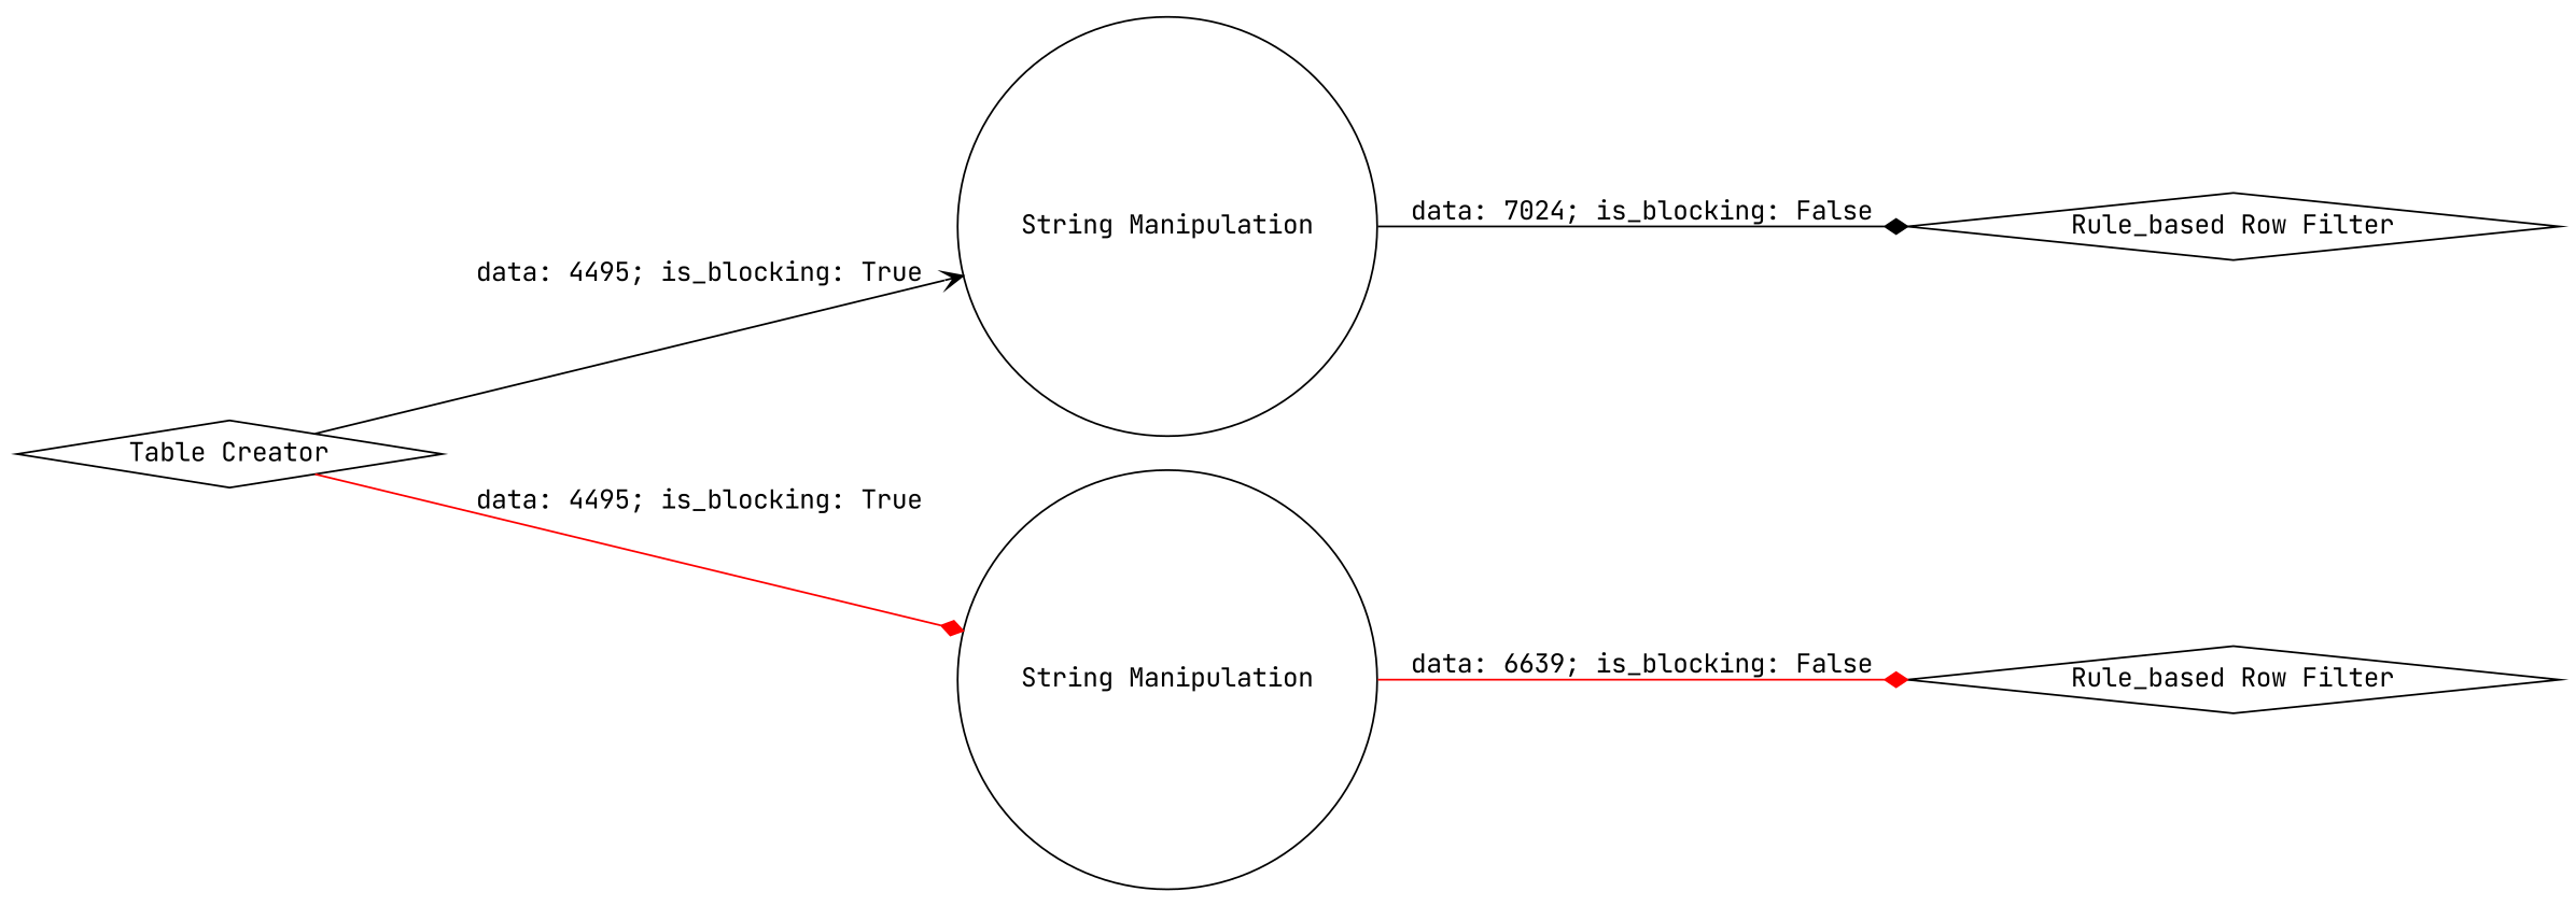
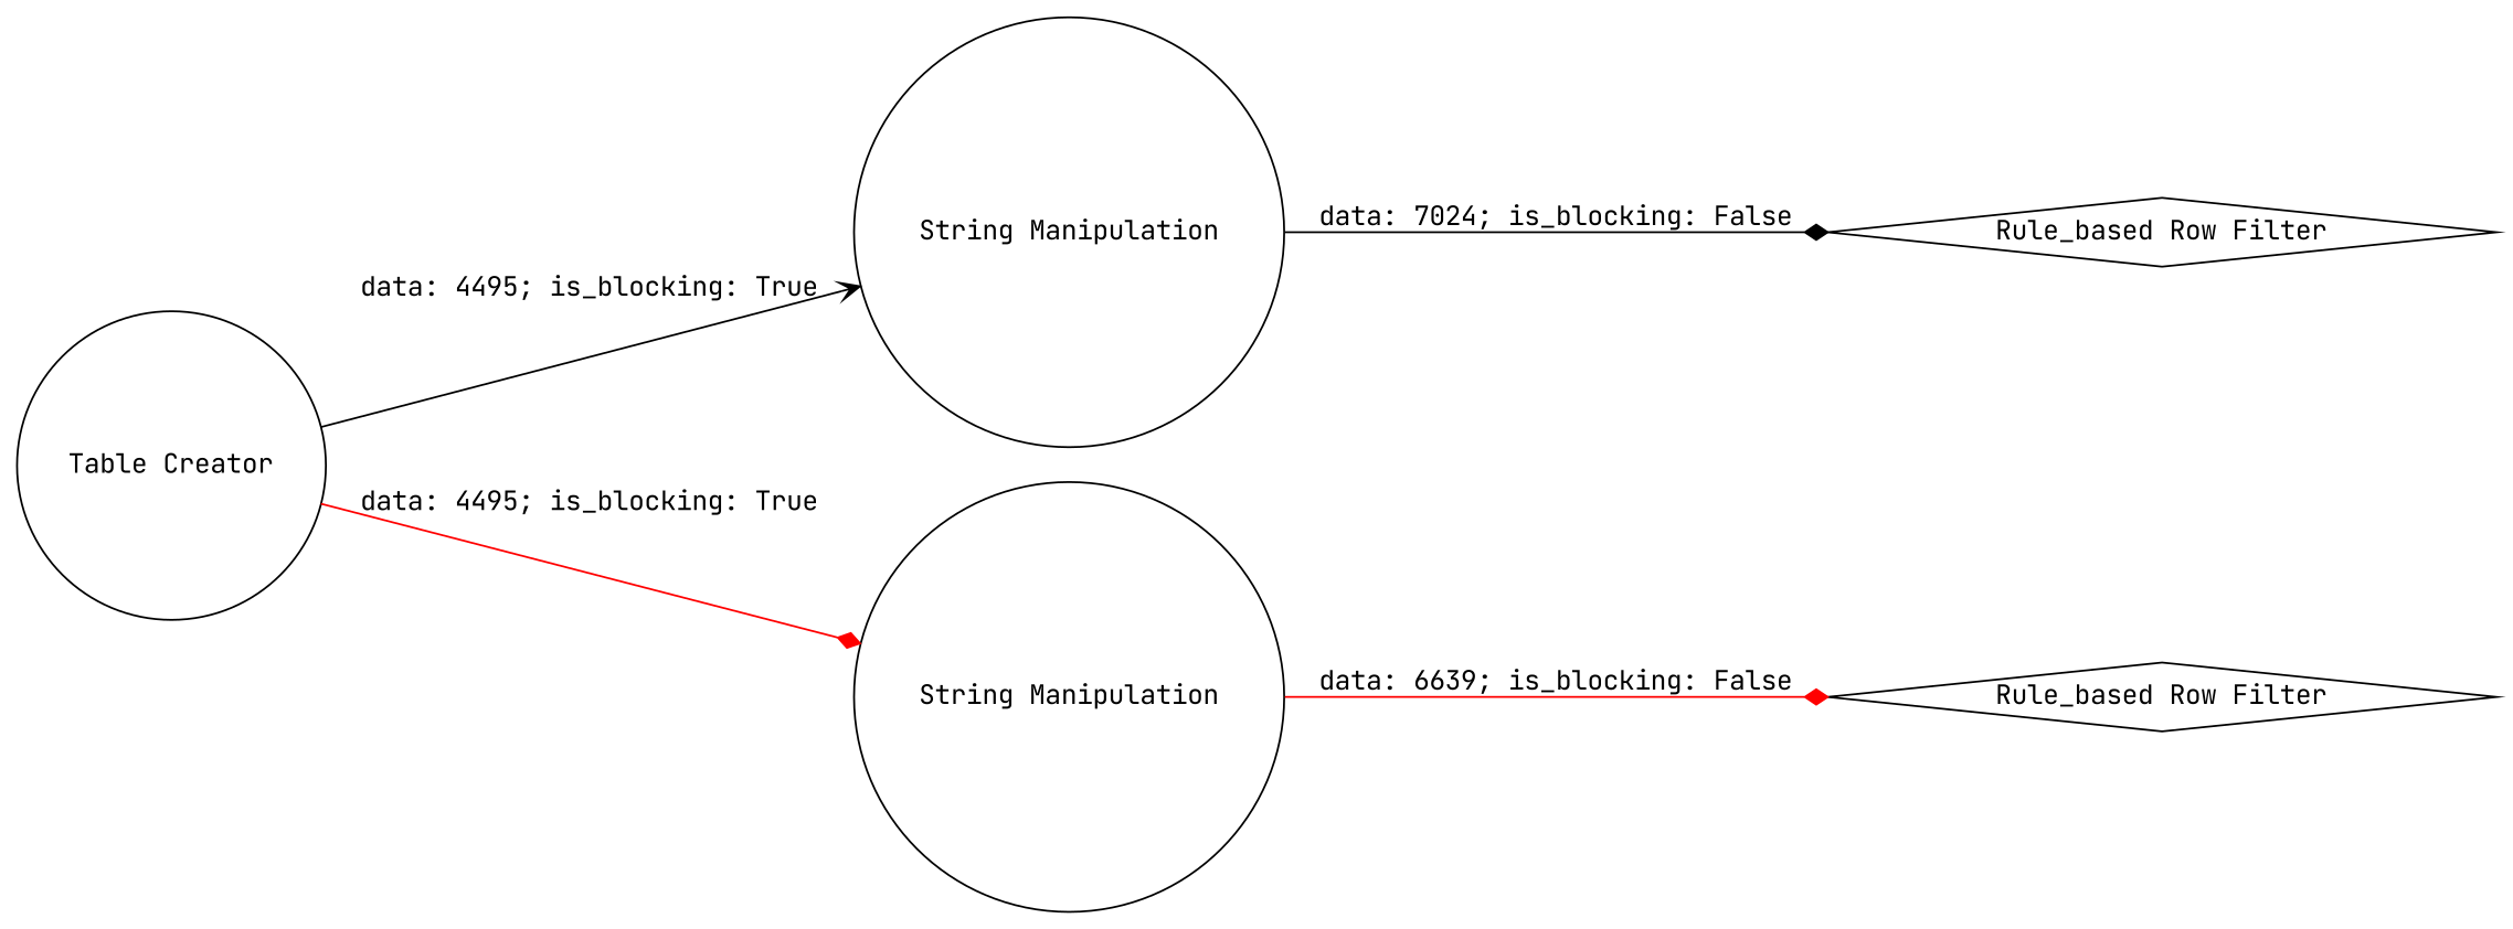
  digraph {
    rankdir=LR
    fontname="JetBrains Mono"
    node [shape=diamond fontname="JetBrains Mono"]
    edge [color=black arrowhead=diamond fontname="JetBrains Mono"]
    n1 [label="String Manipulation" shape=circle]
    n2 [label="Rule_based Row Filter"]
    n3 [label="Rule_based Row Filter"]
-   n4 [label="Table Creator"]
+   n4 [label="Table Creator" shape=circle]
    n5 [label="String Manipulation" shape=circle]
    n1 -> n2 [label="data: 7024; is_blocking: False"]
    n4 -> n1 [label="data: 4495; is_blocking: True" arrowhead=vee]
    n4 -> n5 [label="data: 4495; is_blocking: True" color=red]
    n5 -> n3 [label="data: 6639; is_blocking: False" color=red]
  }
